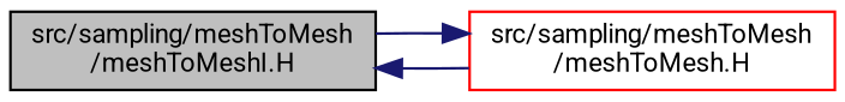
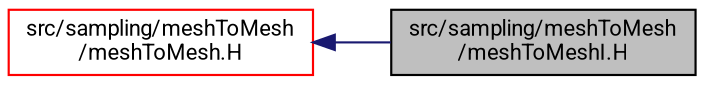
  digraph {
    rankdir=LR
    fontname=Roboto
    node [fontname=Roboto fontsize=10 shape=record]
    edge [color=midnightblue dir=back fontname=Roboto fontsize=10 labelfontname=Helvetica labelfontsize=10 style=solid]
    n1 [color=black fillcolor=grey75 fontcolor=black height=0.2 label="src/sampling/meshToMesh\l/meshToMeshI.H" style=filled width=0.4]
    n2 [color=red height=0.2 label="src/sampling/meshToMesh\l/meshToMesh.H" width=0.4]
-   n1 -> n2
    n2 -> n1
  }
